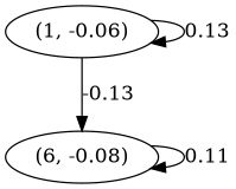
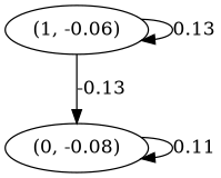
  digraph {
-   n1 [label="(6, -0.08)"]
+   n1 [label="(0, -0.08)"]
    n2 [label="(1, -0.06)"]
    n1 -> n1 [label=0.11]
    n2 -> n1 [label=-0.13]
    n2 -> n2 [label=0.13]
  }
